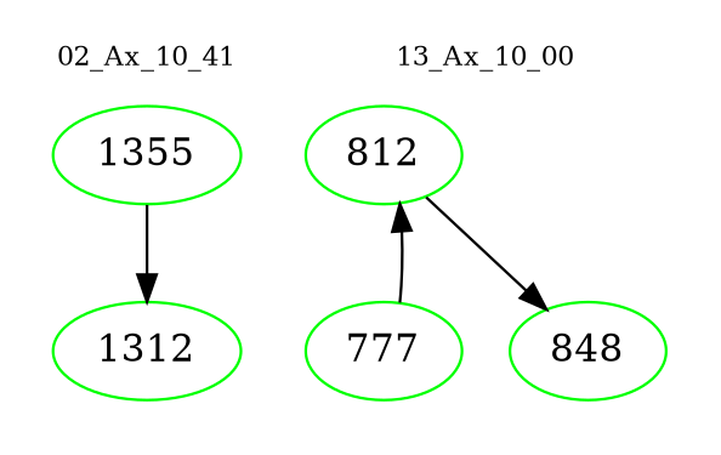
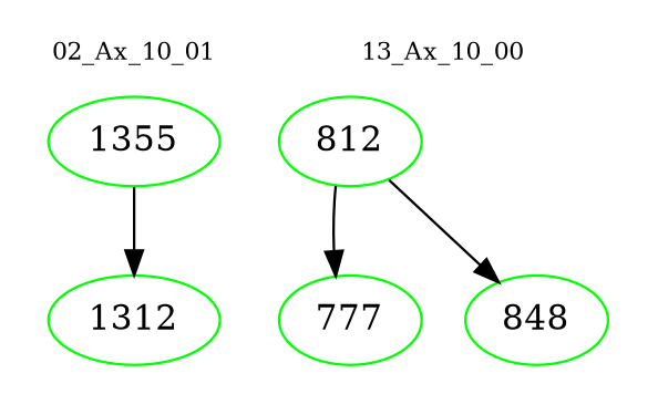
  digraph {
    node [color=green]
    edge [color=black]
    n1 [label=1355]
    n2 [label=1312]
    n3 [label=812]
    n4 [label=777]
    n5 [label=848]
    subgraph cluster_1 {
      color=white
      fontsize=10
-     label="02_Ax_10_41"
+     label="02_Ax_10_01"
      n1
      n2
    }
    subgraph cluster_2 {
      color=white
      fontsize=10
      label="13_Ax_10_00"
      n3
      n4
      n5
    }
    n1 -> n2
-   n4 -> n3
+   n3 -> n4
    n3 -> n5
  }
